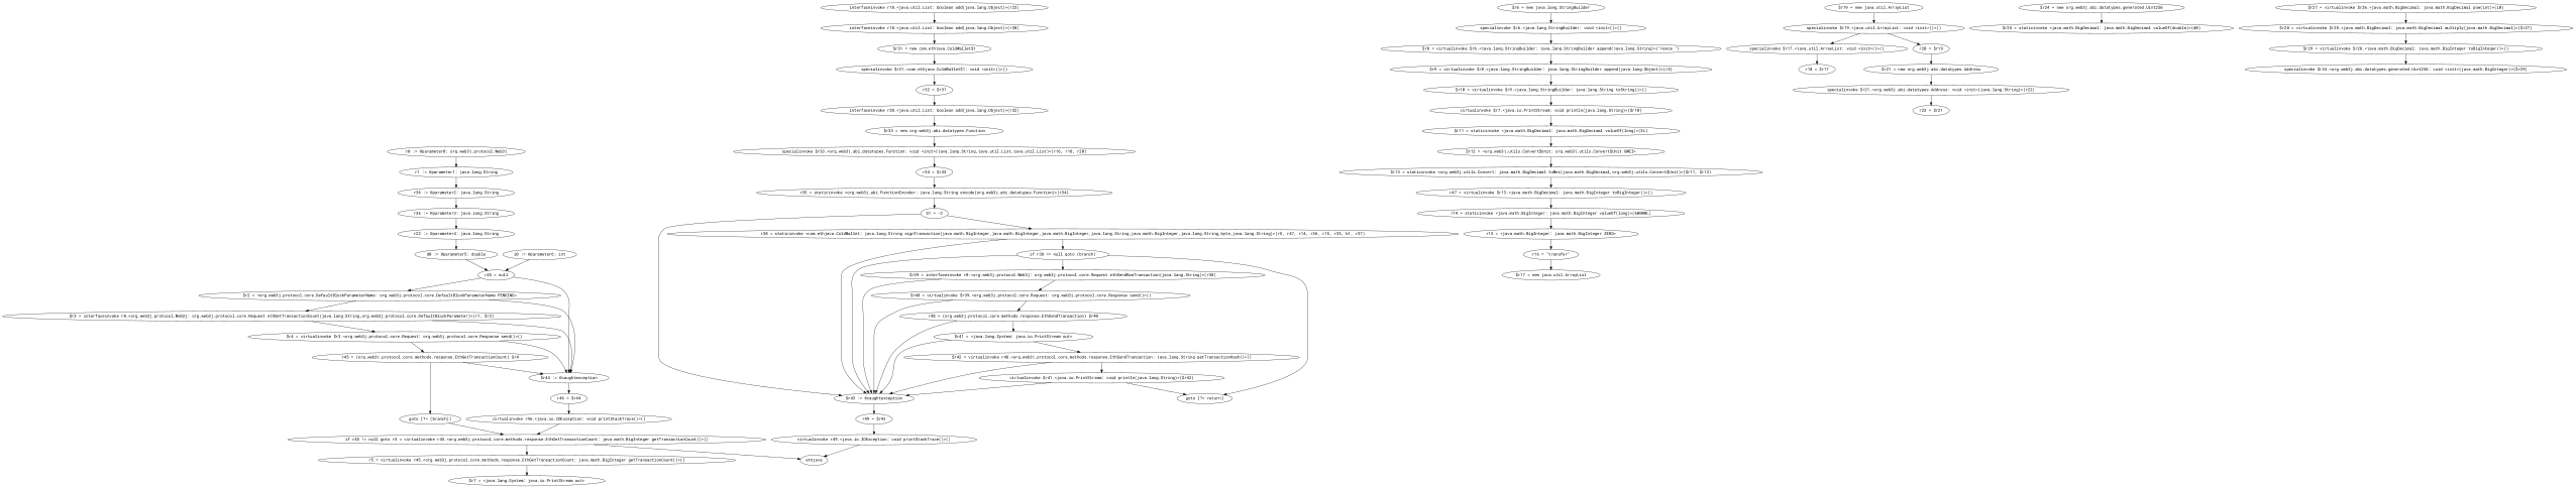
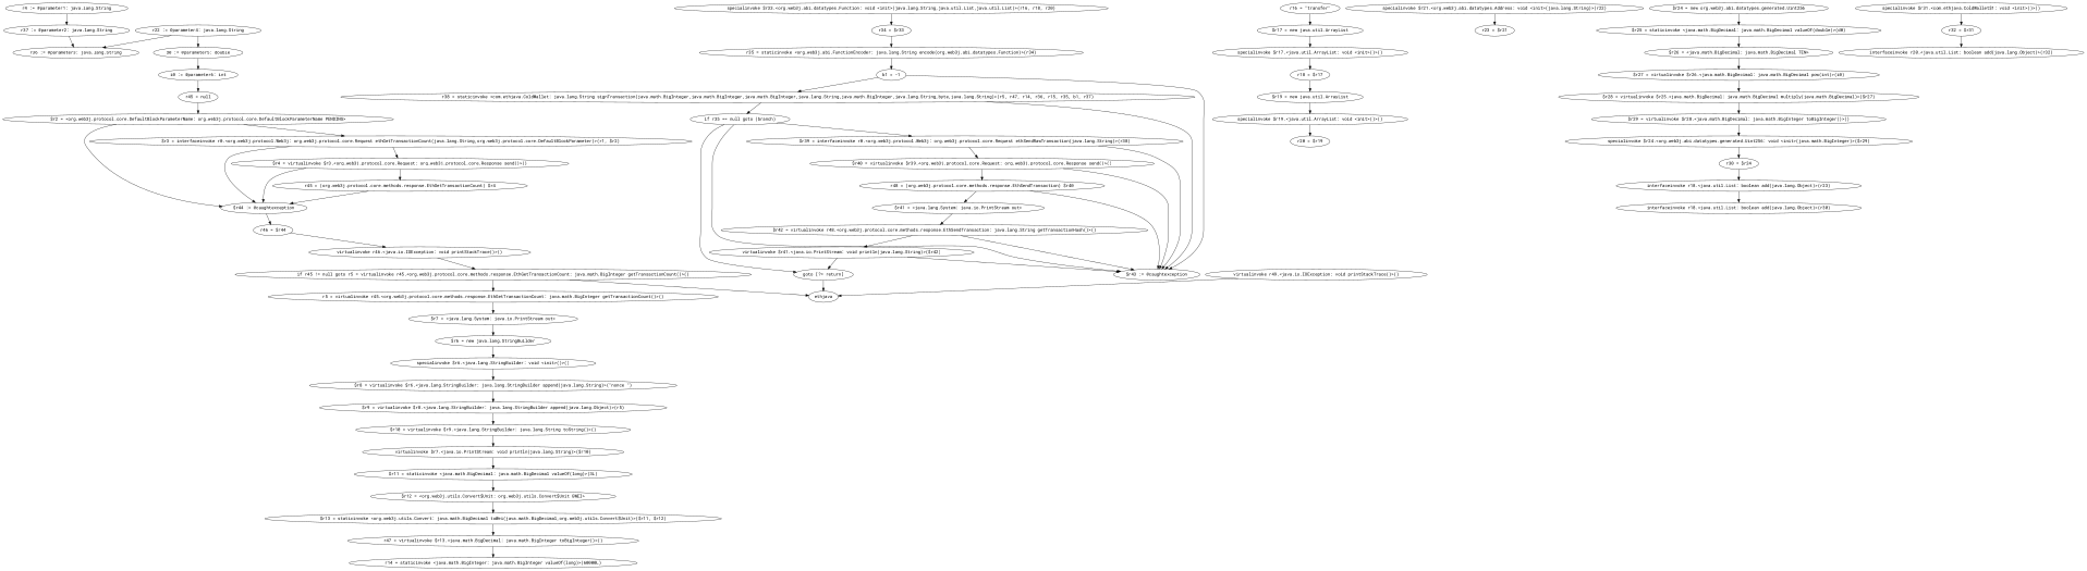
  digraph {
    fontname="Roboto Mono"
    node [fontname="Roboto Mono"]
    edge [fontname="Roboto Mono"]
-   "r0 := @parameter0: org.web3j.protocol.Web3j"
-   "r1 := @parameter1: java.lang.String"
-   "r37 := @parameter2: java.lang.String" [label="r36 := @parameter2: java.lang.String"]
+   "r1 := @parameter1: java.lang.String" [label="r4 := @parameter1: java.lang.String"]
+   "r37 := @parameter2: java.lang.String"
    "r36 := @parameter3: java.lang.String"
    "r22 := @parameter4: java.lang.String"
    "d0 := @parameter5: double"
    "i0 := @parameter6: int"
    "r45 = null"
    "$r2 = <org.web3j.protocol.core.DefaultBlockParameterName: org.web3j.protocol.core.DefaultBlockParameterName PENDING>"
    "$r44 := @caughtexception"
    "$r3 = interfaceinvoke r0.<org.web3j.protocol.Web3j: org.web3j.protocol.core.Request ethGetTransactionCount(java.lang.String,org.web3j.protocol.core.DefaultBlockParameter)>(r1, $r2)"
    "r46 = $r44"
    "$r4 = virtualinvoke $r3.<org.web3j.protocol.core.Request: org.web3j.protocol.core.Response send()>()"
    "r45 = (org.web3j.protocol.core.methods.response.EthGetTransactionCount) $r4"
-   "goto [?= (branch)]"
    "if r45 != null goto r5 = virtualinvoke r45.<org.web3j.protocol.core.methods.response.EthGetTransactionCount: java.math.BigInteger getTransactionCount()>()"
    n17 [label=ethjava]
    "r5 = virtualinvoke r45.<org.web3j.protocol.core.methods.response.EthGetTransactionCount: java.math.BigInteger getTransactionCount()>()"
    "virtualinvoke r46.<java.io.IOException: void printStackTrace()>()"
    "$r7 = <java.lang.System: java.io.PrintStream out>"
    "$r6 = new java.lang.StringBuilder"
    "specialinvoke $r6.<java.lang.StringBuilder: void <init>()>()"
    "$r8 = virtualinvoke $r6.<java.lang.StringBuilder: java.lang.StringBuilder append(java.lang.String)>(\"nonce \")"
    "$r9 = virtualinvoke $r8.<java.lang.StringBuilder: java.lang.StringBuilder append(java.lang.Object)>(r5)"
    "$r10 = virtualinvoke $r9.<java.lang.StringBuilder: java.lang.String toString()>()"
    "virtualinvoke $r7.<java.io.PrintStream: void println(java.lang.String)>($r10)"
    "$r11 = staticinvoke <java.math.BigDecimal: java.math.BigDecimal valueOf(long)>(3L)"
    "$r12 = <org.web3j.utils.Convert$Unit: org.web3j.utils.Convert$Unit GWEI>"
    "$r13 = staticinvoke <org.web3j.utils.Convert: java.math.BigDecimal toWei(java.math.BigDecimal,org.web3j.utils.Convert$Unit)>($r11, $r12)"
    "r47 = virtualinvoke $r13.<java.math.BigDecimal: java.math.BigInteger toBigInteger()>()"
    "r14 = staticinvoke <java.math.BigInteger: java.math.BigInteger valueOf(long)>(60000L)"
-   "r15 = <java.math.BigInteger: java.math.BigInteger ZERO>"
    "r16 = \"transfer\""
    "$r17 = new java.util.ArrayList"
    "specialinvoke $r17.<java.util.ArrayList: void <init>()>()"
    "r18 = $r17"
    "$r19 = new java.util.ArrayList"
    "specialinvoke $r19.<java.util.ArrayList: void <init>()>()"
    "r20 = $r19"
-   "$r21 = new org.web3j.abi.datatypes.Address"
    "specialinvoke $r21.<org.web3j.abi.datatypes.Address: void <init>(java.lang.String)>(r22)"
    "r23 = $r21"
    "$r24 = new org.web3j.abi.datatypes.generated.Uint256"
    "$r25 = staticinvoke <java.math.BigDecimal: java.math.BigDecimal valueOf(double)>(d0)"
+   "$r26 = <java.math.BigDecimal: java.math.BigDecimal TEN>"
    "$r27 = virtualinvoke $r26.<java.math.BigDecimal: java.math.BigDecimal pow(int)>(i0)"
    "$r28 = virtualinvoke $r25.<java.math.BigDecimal: java.math.BigDecimal multiply(java.math.BigDecimal)>($r27)"
    "$r29 = virtualinvoke $r28.<java.math.BigDecimal: java.math.BigInteger toBigInteger()>()"
    "specialinvoke $r24.<org.web3j.abi.datatypes.generated.Uint256: void <init>(java.math.BigInteger)>($r29)"
+   "r30 = $r24"
    "interfaceinvoke r18.<java.util.List: boolean add(java.lang.Object)>(r23)"
    "interfaceinvoke r18.<java.util.List: boolean add(java.lang.Object)>(r30)"
-   "$r31 = new com.ethjava.ColdWallet$1"
    "specialinvoke $r31.<com.ethjava.ColdWallet$1: void <init>()>()"
    "r32 = $r31"
    "interfaceinvoke r20.<java.util.List: boolean add(java.lang.Object)>(r32)"
-   "$r33 = new org.web3j.abi.datatypes.Function"
    "specialinvoke $r33.<org.web3j.abi.datatypes.Function: void <init>(java.lang.String,java.util.List,java.util.List)>(r16, r18, r20)"
    "r34 = $r33"
    "r35 = staticinvoke <org.web3j.abi.FunctionEncoder: java.lang.String encode(org.web3j.abi.datatypes.Function)>(r34)"
-   "b1 = -1" [label="b1 = -2"]
+   "b1 = -1"
    "r38 = staticinvoke <com.ethjava.ColdWallet: java.lang.String signTransaction(java.math.BigInteger,java.math.BigInteger,java.math.BigInteger,java.lang.String,java.math.BigInteger,java.lang.String,byte,java.lang.String)>(r5, r47, r14, r36, r15, r35, b1, r37)"
    "$r43 := @caughtexception"
-   "if r38 == null goto (branch)"
-   "r49 = $r43"
+   "if r38 == null goto (branch)" [label="if r35 == null goto (branch)"]
    "$r39 = interfaceinvoke r0.<org.web3j.protocol.Web3j: org.web3j.protocol.core.Request ethSendRawTransaction(java.lang.String)>(r38)"
    "goto [?= return]"
    "$r40 = virtualinvoke $r39.<org.web3j.protocol.core.Request: org.web3j.protocol.core.Response send()>()"
    "r48 = (org.web3j.protocol.core.methods.response.EthSendTransaction) $r40"
    "$r41 = <java.lang.System: java.io.PrintStream out>"
    "$r42 = virtualinvoke r48.<org.web3j.protocol.core.methods.response.EthSendTransaction: java.lang.String getTransactionHash()>()"
    "virtualinvoke $r41.<java.io.PrintStream: void println(java.lang.String)>($r42)"
    "virtualinvoke r49.<java.io.IOException: void printStackTrace()>()"
-   "r0 := @parameter0: org.web3j.protocol.Web3j" -> "r1 := @parameter1: java.lang.String"
    "r1 := @parameter1: java.lang.String" -> "r37 := @parameter2: java.lang.String"
    "r37 := @parameter2: java.lang.String" -> "r36 := @parameter3: java.lang.String"
-   "r36 := @parameter3: java.lang.String" -> "r22 := @parameter4: java.lang.String"
+   "r22 := @parameter4: java.lang.String" -> "r36 := @parameter3: java.lang.String"
    "r22 := @parameter4: java.lang.String" -> "d0 := @parameter5: double"
-   "d0 := @parameter5: double" -> "r45 = null"
+   "d0 := @parameter5: double" -> "i0 := @parameter6: int"
    "i0 := @parameter6: int" -> "r45 = null"
    "r45 = null" -> "$r2 = <org.web3j.protocol.core.DefaultBlockParameterName: org.web3j.protocol.core.DefaultBlockParameterName PENDING>"
-   "r45 = null" -> "$r44 := @caughtexception"
    "$r2 = <org.web3j.protocol.core.DefaultBlockParameterName: org.web3j.protocol.core.DefaultBlockParameterName PENDING>" -> "$r44 := @caughtexception"
    "$r2 = <org.web3j.protocol.core.DefaultBlockParameterName: org.web3j.protocol.core.DefaultBlockParameterName PENDING>" -> "$r3 = interfaceinvoke r0.<org.web3j.protocol.Web3j: org.web3j.protocol.core.Request ethGetTransactionCount(java.lang.String,org.web3j.protocol.core.DefaultBlockParameter)>(r1, $r2)"
    "$r44 := @caughtexception" -> "r46 = $r44"
    "$r3 = interfaceinvoke r0.<org.web3j.protocol.Web3j: org.web3j.protocol.core.Request ethGetTransactionCount(java.lang.String,org.web3j.protocol.core.DefaultBlockParameter)>(r1, $r2)" -> "$r44 := @caughtexception"
    "$r3 = interfaceinvoke r0.<org.web3j.protocol.Web3j: org.web3j.protocol.core.Request ethGetTransactionCount(java.lang.String,org.web3j.protocol.core.DefaultBlockParameter)>(r1, $r2)" -> "$r4 = virtualinvoke $r3.<org.web3j.protocol.core.Request: org.web3j.protocol.core.Response send()>()"
    "r46 = $r44" -> "virtualinvoke r46.<java.io.IOException: void printStackTrace()>()"
    "$r4 = virtualinvoke $r3.<org.web3j.protocol.core.Request: org.web3j.protocol.core.Response send()>()" -> "$r44 := @caughtexception"
    "$r4 = virtualinvoke $r3.<org.web3j.protocol.core.Request: org.web3j.protocol.core.Response send()>()" -> "r45 = (org.web3j.protocol.core.methods.response.EthGetTransactionCount) $r4"
    "r45 = (org.web3j.protocol.core.methods.response.EthGetTransactionCount) $r4" -> "$r44 := @caughtexception"
-   "r45 = (org.web3j.protocol.core.methods.response.EthGetTransactionCount) $r4" -> "goto [?= (branch)]"
-   "goto [?= (branch)]" -> "if r45 != null goto r5 = virtualinvoke r45.<org.web3j.protocol.core.methods.response.EthGetTransactionCount: java.math.BigInteger getTransactionCount()>()"
    "if r45 != null goto r5 = virtualinvoke r45.<org.web3j.protocol.core.methods.response.EthGetTransactionCount: java.math.BigInteger getTransactionCount()>()" -> n17
    "if r45 != null goto r5 = virtualinvoke r45.<org.web3j.protocol.core.methods.response.EthGetTransactionCount: java.math.BigInteger getTransactionCount()>()" -> "r5 = virtualinvoke r45.<org.web3j.protocol.core.methods.response.EthGetTransactionCount: java.math.BigInteger getTransactionCount()>()"
    "r5 = virtualinvoke r45.<org.web3j.protocol.core.methods.response.EthGetTransactionCount: java.math.BigInteger getTransactionCount()>()" -> "$r7 = <java.lang.System: java.io.PrintStream out>"
    "virtualinvoke r46.<java.io.IOException: void printStackTrace()>()" -> "if r45 != null goto r5 = virtualinvoke r45.<org.web3j.protocol.core.methods.response.EthGetTransactionCount: java.math.BigInteger getTransactionCount()>()"
+   "$r7 = <java.lang.System: java.io.PrintStream out>" -> "$r6 = new java.lang.StringBuilder"
    "$r6 = new java.lang.StringBuilder" -> "specialinvoke $r6.<java.lang.StringBuilder: void <init>()>()"
    "specialinvoke $r6.<java.lang.StringBuilder: void <init>()>()" -> "$r8 = virtualinvoke $r6.<java.lang.StringBuilder: java.lang.StringBuilder append(java.lang.String)>(\"nonce \")"
    "$r8 = virtualinvoke $r6.<java.lang.StringBuilder: java.lang.StringBuilder append(java.lang.String)>(\"nonce \")" -> "$r9 = virtualinvoke $r8.<java.lang.StringBuilder: java.lang.StringBuilder append(java.lang.Object)>(r5)"
    "$r9 = virtualinvoke $r8.<java.lang.StringBuilder: java.lang.StringBuilder append(java.lang.Object)>(r5)" -> "$r10 = virtualinvoke $r9.<java.lang.StringBuilder: java.lang.String toString()>()"
    "$r10 = virtualinvoke $r9.<java.lang.StringBuilder: java.lang.String toString()>()" -> "virtualinvoke $r7.<java.io.PrintStream: void println(java.lang.String)>($r10)"
    "virtualinvoke $r7.<java.io.PrintStream: void println(java.lang.String)>($r10)" -> "$r11 = staticinvoke <java.math.BigDecimal: java.math.BigDecimal valueOf(long)>(3L)"
    "$r11 = staticinvoke <java.math.BigDecimal: java.math.BigDecimal valueOf(long)>(3L)" -> "$r12 = <org.web3j.utils.Convert$Unit: org.web3j.utils.Convert$Unit GWEI>"
    "$r12 = <org.web3j.utils.Convert$Unit: org.web3j.utils.Convert$Unit GWEI>" -> "$r13 = staticinvoke <org.web3j.utils.Convert: java.math.BigDecimal toWei(java.math.BigDecimal,org.web3j.utils.Convert$Unit)>($r11, $r12)"
    "$r13 = staticinvoke <org.web3j.utils.Convert: java.math.BigDecimal toWei(java.math.BigDecimal,org.web3j.utils.Convert$Unit)>($r11, $r12)" -> "r47 = virtualinvoke $r13.<java.math.BigDecimal: java.math.BigInteger toBigInteger()>()"
    "r47 = virtualinvoke $r13.<java.math.BigDecimal: java.math.BigInteger toBigInteger()>()" -> "r14 = staticinvoke <java.math.BigInteger: java.math.BigInteger valueOf(long)>(60000L)"
-   "r14 = staticinvoke <java.math.BigInteger: java.math.BigInteger valueOf(long)>(60000L)" -> "r15 = <java.math.BigInteger: java.math.BigInteger ZERO>"
-   "r15 = <java.math.BigInteger: java.math.BigInteger ZERO>" -> "r16 = \"transfer\""
    "r16 = \"transfer\"" -> "$r17 = new java.util.ArrayList"
-   "specialinvoke $r19.<java.util.ArrayList: void <init>()>()" -> "specialinvoke $r17.<java.util.ArrayList: void <init>()>()"
+   "$r17 = new java.util.ArrayList" -> "specialinvoke $r17.<java.util.ArrayList: void <init>()>()"
    "specialinvoke $r17.<java.util.ArrayList: void <init>()>()" -> "r18 = $r17"
+   "r18 = $r17" -> "$r19 = new java.util.ArrayList"
    "$r19 = new java.util.ArrayList" -> "specialinvoke $r19.<java.util.ArrayList: void <init>()>()"
    "specialinvoke $r19.<java.util.ArrayList: void <init>()>()" -> "r20 = $r19"
-   "r20 = $r19" -> "$r21 = new org.web3j.abi.datatypes.Address"
-   "$r21 = new org.web3j.abi.datatypes.Address" -> "specialinvoke $r21.<org.web3j.abi.datatypes.Address: void <init>(java.lang.String)>(r22)"
    "specialinvoke $r21.<org.web3j.abi.datatypes.Address: void <init>(java.lang.String)>(r22)" -> "r23 = $r21"
    "$r24 = new org.web3j.abi.datatypes.generated.Uint256" -> "$r25 = staticinvoke <java.math.BigDecimal: java.math.BigDecimal valueOf(double)>(d0)"
+   "$r25 = staticinvoke <java.math.BigDecimal: java.math.BigDecimal valueOf(double)>(d0)" -> "$r26 = <java.math.BigDecimal: java.math.BigDecimal TEN>"
+   "$r26 = <java.math.BigDecimal: java.math.BigDecimal TEN>" -> "$r27 = virtualinvoke $r26.<java.math.BigDecimal: java.math.BigDecimal pow(int)>(i0)"
    "$r27 = virtualinvoke $r26.<java.math.BigDecimal: java.math.BigDecimal pow(int)>(i0)" -> "$r28 = virtualinvoke $r25.<java.math.BigDecimal: java.math.BigDecimal multiply(java.math.BigDecimal)>($r27)"
    "$r28 = virtualinvoke $r25.<java.math.BigDecimal: java.math.BigDecimal multiply(java.math.BigDecimal)>($r27)" -> "$r29 = virtualinvoke $r28.<java.math.BigDecimal: java.math.BigInteger toBigInteger()>()"
    "$r29 = virtualinvoke $r28.<java.math.BigDecimal: java.math.BigInteger toBigInteger()>()" -> "specialinvoke $r24.<org.web3j.abi.datatypes.generated.Uint256: void <init>(java.math.BigInteger)>($r29)"
+   "specialinvoke $r24.<org.web3j.abi.datatypes.generated.Uint256: void <init>(java.math.BigInteger)>($r29)" -> "r30 = $r24"
+   "r30 = $r24" -> "interfaceinvoke r18.<java.util.List: boolean add(java.lang.Object)>(r23)"
    "interfaceinvoke r18.<java.util.List: boolean add(java.lang.Object)>(r23)" -> "interfaceinvoke r18.<java.util.List: boolean add(java.lang.Object)>(r30)"
-   "interfaceinvoke r18.<java.util.List: boolean add(java.lang.Object)>(r30)" -> "$r31 = new com.ethjava.ColdWallet$1"
-   "$r31 = new com.ethjava.ColdWallet$1" -> "specialinvoke $r31.<com.ethjava.ColdWallet$1: void <init>()>()"
    "specialinvoke $r31.<com.ethjava.ColdWallet$1: void <init>()>()" -> "r32 = $r31"
    "r32 = $r31" -> "interfaceinvoke r20.<java.util.List: boolean add(java.lang.Object)>(r32)"
-   "interfaceinvoke r20.<java.util.List: boolean add(java.lang.Object)>(r32)" -> "$r33 = new org.web3j.abi.datatypes.Function"
-   "$r33 = new org.web3j.abi.datatypes.Function" -> "specialinvoke $r33.<org.web3j.abi.datatypes.Function: void <init>(java.lang.String,java.util.List,java.util.List)>(r16, r18, r20)"
    "specialinvoke $r33.<org.web3j.abi.datatypes.Function: void <init>(java.lang.String,java.util.List,java.util.List)>(r16, r18, r20)" -> "r34 = $r33"
    "r34 = $r33" -> "r35 = staticinvoke <org.web3j.abi.FunctionEncoder: java.lang.String encode(org.web3j.abi.datatypes.Function)>(r34)"
    "r35 = staticinvoke <org.web3j.abi.FunctionEncoder: java.lang.String encode(org.web3j.abi.datatypes.Function)>(r34)" -> "b1 = -1"
    "b1 = -1" -> "r38 = staticinvoke <com.ethjava.ColdWallet: java.lang.String signTransaction(java.math.BigInteger,java.math.BigInteger,java.math.BigInteger,java.lang.String,java.math.BigInteger,java.lang.String,byte,java.lang.String)>(r5, r47, r14, r36, r15, r35, b1, r37)"
    "b1 = -1" -> "$r43 := @caughtexception"
    "r38 = staticinvoke <com.ethjava.ColdWallet: java.lang.String signTransaction(java.math.BigInteger,java.math.BigInteger,java.math.BigInteger,java.lang.String,java.math.BigInteger,java.lang.String,byte,java.lang.String)>(r5, r47, r14, r36, r15, r35, b1, r37)" -> "$r43 := @caughtexception"
    "r38 = staticinvoke <com.ethjava.ColdWallet: java.lang.String signTransaction(java.math.BigInteger,java.math.BigInteger,java.math.BigInteger,java.lang.String,java.math.BigInteger,java.lang.String,byte,java.lang.String)>(r5, r47, r14, r36, r15, r35, b1, r37)" -> "if r38 == null goto (branch)"
-   "$r43 := @caughtexception" -> "r49 = $r43"
    "if r38 == null goto (branch)" -> "$r43 := @caughtexception"
    "if r38 == null goto (branch)" -> "$r39 = interfaceinvoke r0.<org.web3j.protocol.Web3j: org.web3j.protocol.core.Request ethSendRawTransaction(java.lang.String)>(r38)"
    "if r38 == null goto (branch)" -> "goto [?= return]"
-   "r49 = $r43" -> "virtualinvoke r49.<java.io.IOException: void printStackTrace()>()"
    "$r39 = interfaceinvoke r0.<org.web3j.protocol.Web3j: org.web3j.protocol.core.Request ethSendRawTransaction(java.lang.String)>(r38)" -> "$r43 := @caughtexception"
    "$r39 = interfaceinvoke r0.<org.web3j.protocol.Web3j: org.web3j.protocol.core.Request ethSendRawTransaction(java.lang.String)>(r38)" -> "$r40 = virtualinvoke $r39.<org.web3j.protocol.core.Request: org.web3j.protocol.core.Response send()>()"
+   "goto [?= return]" -> n17
    "$r40 = virtualinvoke $r39.<org.web3j.protocol.core.Request: org.web3j.protocol.core.Response send()>()" -> "$r43 := @caughtexception"
    "$r40 = virtualinvoke $r39.<org.web3j.protocol.core.Request: org.web3j.protocol.core.Response send()>()" -> "r48 = (org.web3j.protocol.core.methods.response.EthSendTransaction) $r40"
    "r48 = (org.web3j.protocol.core.methods.response.EthSendTransaction) $r40" -> "$r43 := @caughtexception"
    "r48 = (org.web3j.protocol.core.methods.response.EthSendTransaction) $r40" -> "$r41 = <java.lang.System: java.io.PrintStream out>"
-   "$r41 = <java.lang.System: java.io.PrintStream out>" -> "$r43 := @caughtexception"
    "$r41 = <java.lang.System: java.io.PrintStream out>" -> "$r42 = virtualinvoke r48.<org.web3j.protocol.core.methods.response.EthSendTransaction: java.lang.String getTransactionHash()>()"
    "$r42 = virtualinvoke r48.<org.web3j.protocol.core.methods.response.EthSendTransaction: java.lang.String getTransactionHash()>()" -> "$r43 := @caughtexception"
    "$r42 = virtualinvoke r48.<org.web3j.protocol.core.methods.response.EthSendTransaction: java.lang.String getTransactionHash()>()" -> "virtualinvoke $r41.<java.io.PrintStream: void println(java.lang.String)>($r42)"
    "virtualinvoke $r41.<java.io.PrintStream: void println(java.lang.String)>($r42)" -> "$r43 := @caughtexception"
    "virtualinvoke $r41.<java.io.PrintStream: void println(java.lang.String)>($r42)" -> "goto [?= return]"
    "virtualinvoke r49.<java.io.IOException: void printStackTrace()>()" -> n17
  }
